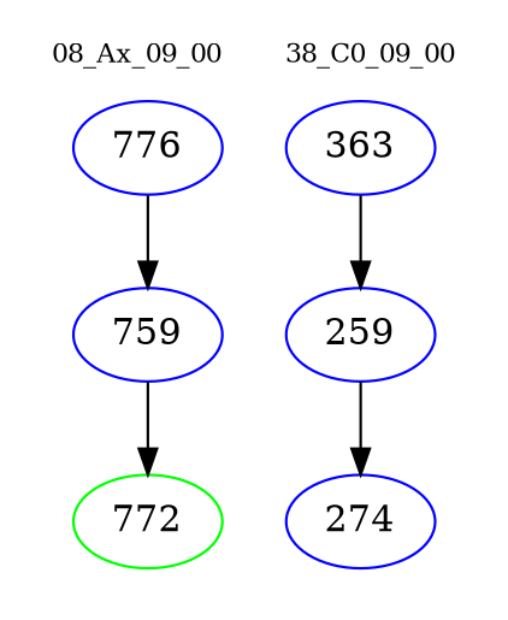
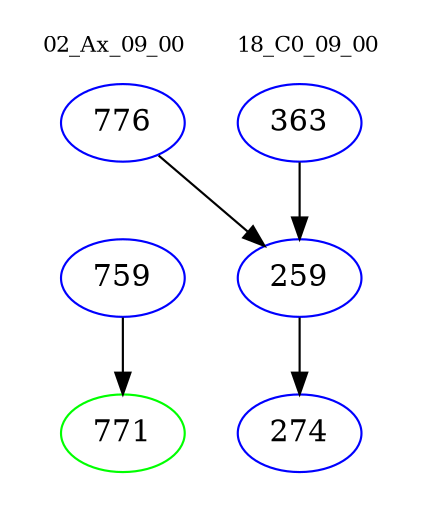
  digraph {
    node [color=blue]
    edge [color=black]
    n1 [label=776]
    n2 [label=759]
-   n3 [color=green label=772]
+   n3 [color=green label=771]
    n4 [label=363]
    n5 [label=259]
    n6 [label=274]
    subgraph cluster_1 {
      color=white
      fontsize=10
-     label="08_Ax_09_00"
+     label="02_Ax_09_00"
      n1
      n2
      n3
    }
    subgraph cluster_2 {
      color=white
      fontsize=10
-     label="38_C0_09_00"
+     label="18_C0_09_00"
      n4
      n5
      n6
    }
-   n1 -> n2
+   n1 -> n5
    n2 -> n3
    n4 -> n5
    n5 -> n6
  }
